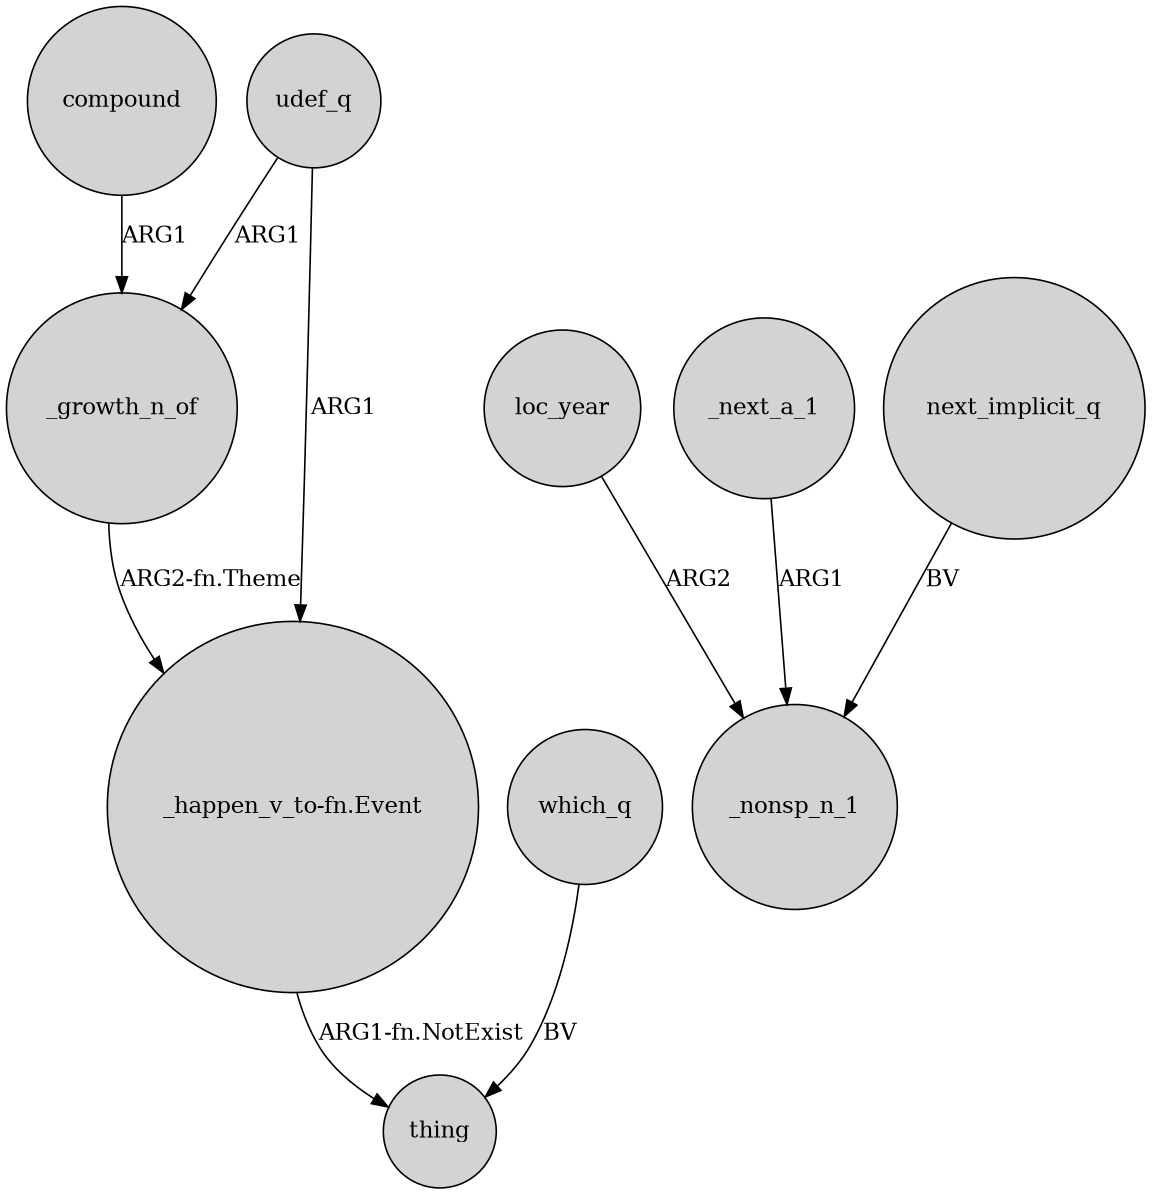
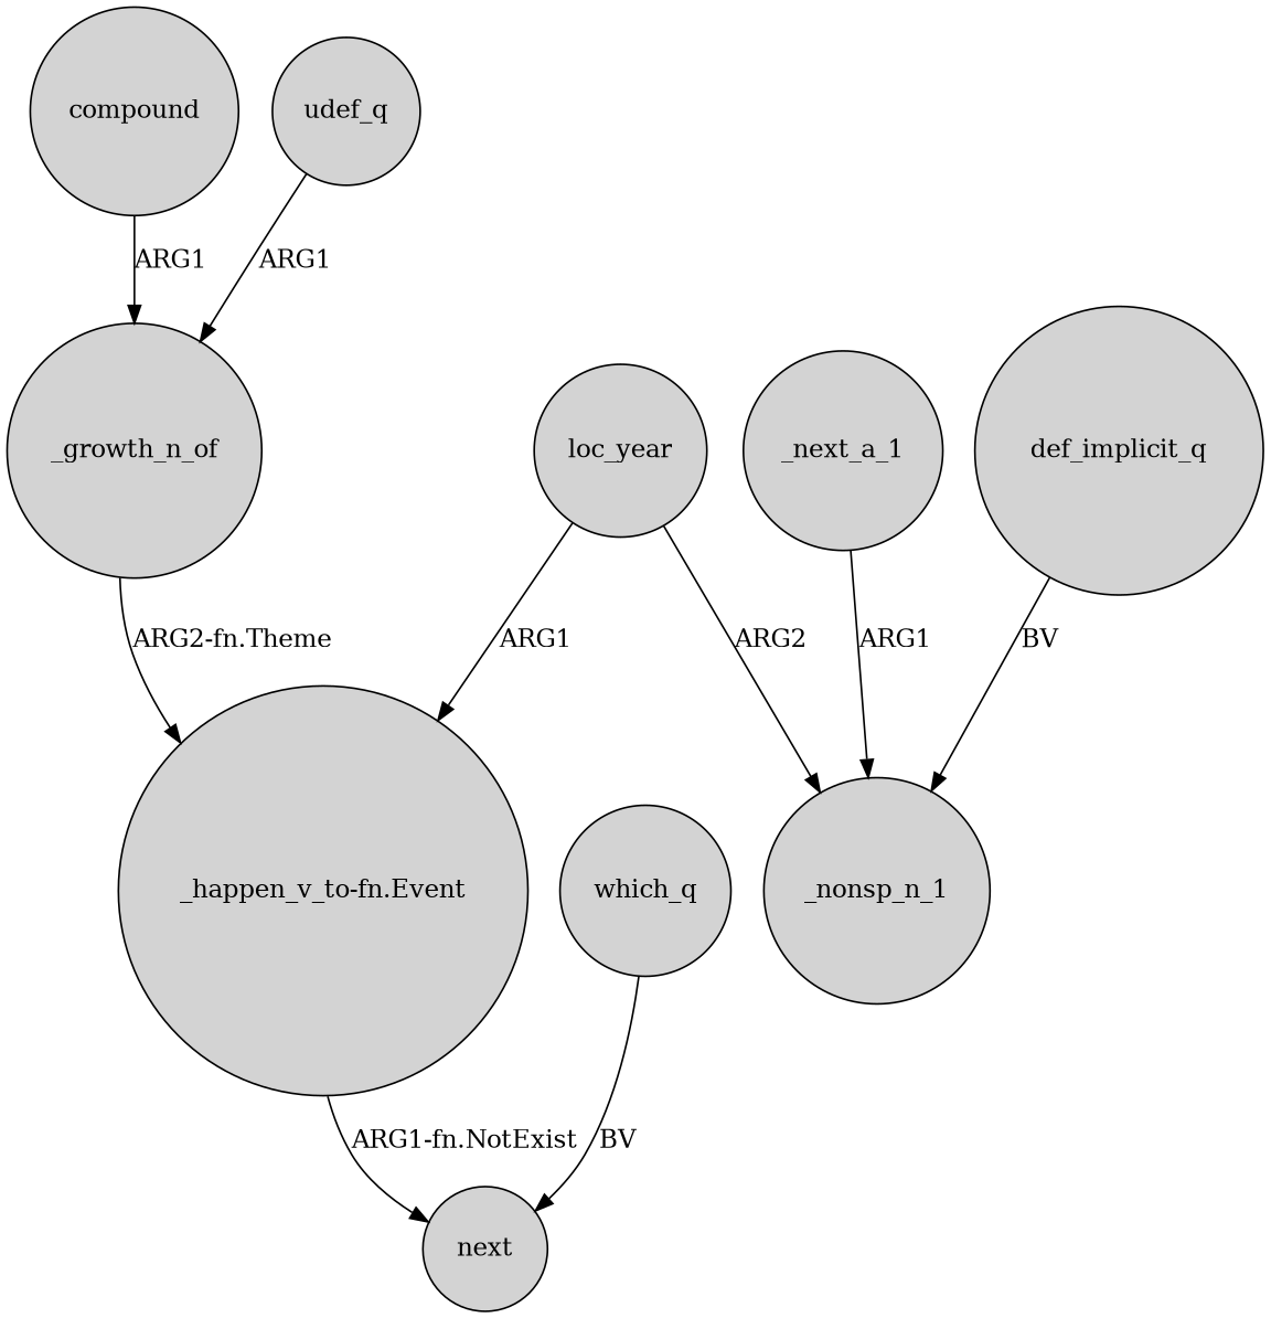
  digraph {
    node [shape=circle style=filled]
    compound
    _growth_n_of
    "_happen_v_to-fn.Event"
    udef_q
    n5 [label=_nonsp_n_1]
    _next_a_1
    n7 [label=loc_year]
-   thing
-   def_implicit_q [label=next_implicit_q]
+   thing [label=next]
+   def_implicit_q
    which_q
    compound -> _growth_n_of [label=ARG1]
    _growth_n_of -> "_happen_v_to-fn.Event" [label="ARG2-fn.Theme"]
    "_happen_v_to-fn.Event" -> thing [label="ARG1-fn.NotExist"]
    udef_q -> _growth_n_of [label=ARG1]
    _next_a_1 -> n5 [label=ARG1]
-   udef_q -> "_happen_v_to-fn.Event" [label=ARG1]
+   n7 -> "_happen_v_to-fn.Event" [label=ARG1]
    n7 -> n5 [label=ARG2]
    def_implicit_q -> n5 [label=BV]
    which_q -> thing [label=BV]
  }
